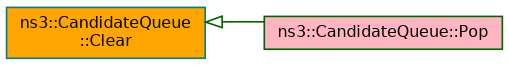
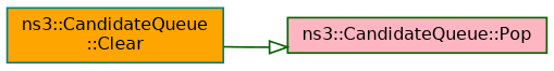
  digraph {
    rankdir=LR
    node [fontname=Helvetica fontsize=10 shape=record style=filled]
    n1 [color=teal fillcolor=orange fontcolor=black height=0.2 label="ns3::CandidateQueue\l::Clear" width=0.4]
    n2 [color=darkgreen fillcolor=lightpink height=0.2 label="ns3::CandidateQueue::Pop" width=0.4]
-   n2 -> n1 [color=darkgreen fontname=Helvetica fontsize=10 labelfontname=Helvetica labelfontsize=10 style=solid arrowhead=onormal]
+   n1 -> n2 [color=darkgreen fontname=Helvetica fontsize=10 labelfontname=Helvetica labelfontsize=10 style=solid arrowhead=onormal]
  }
